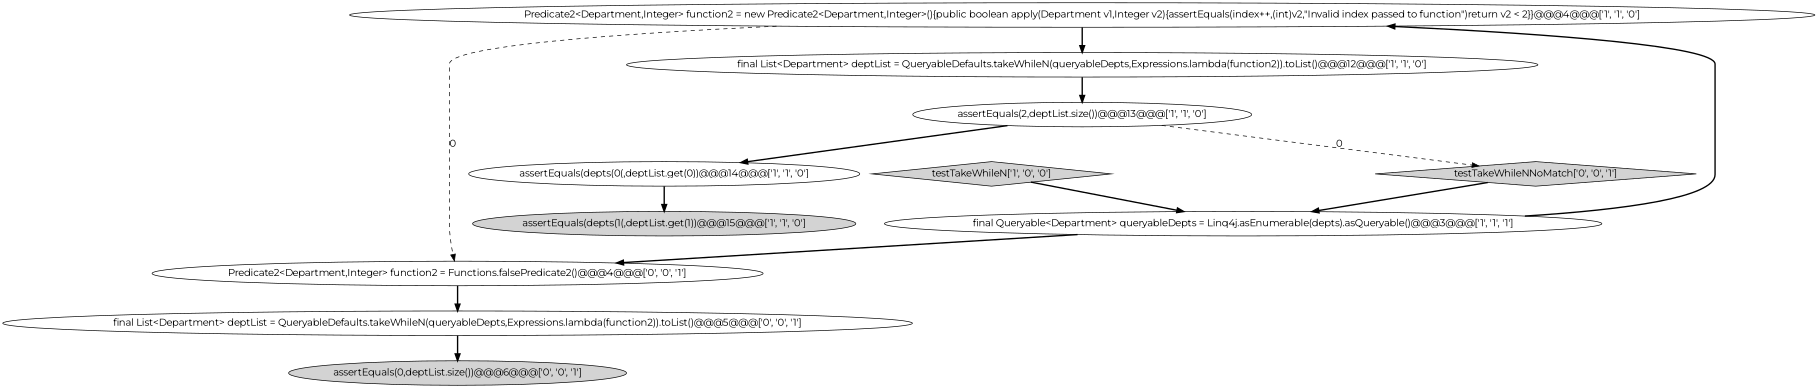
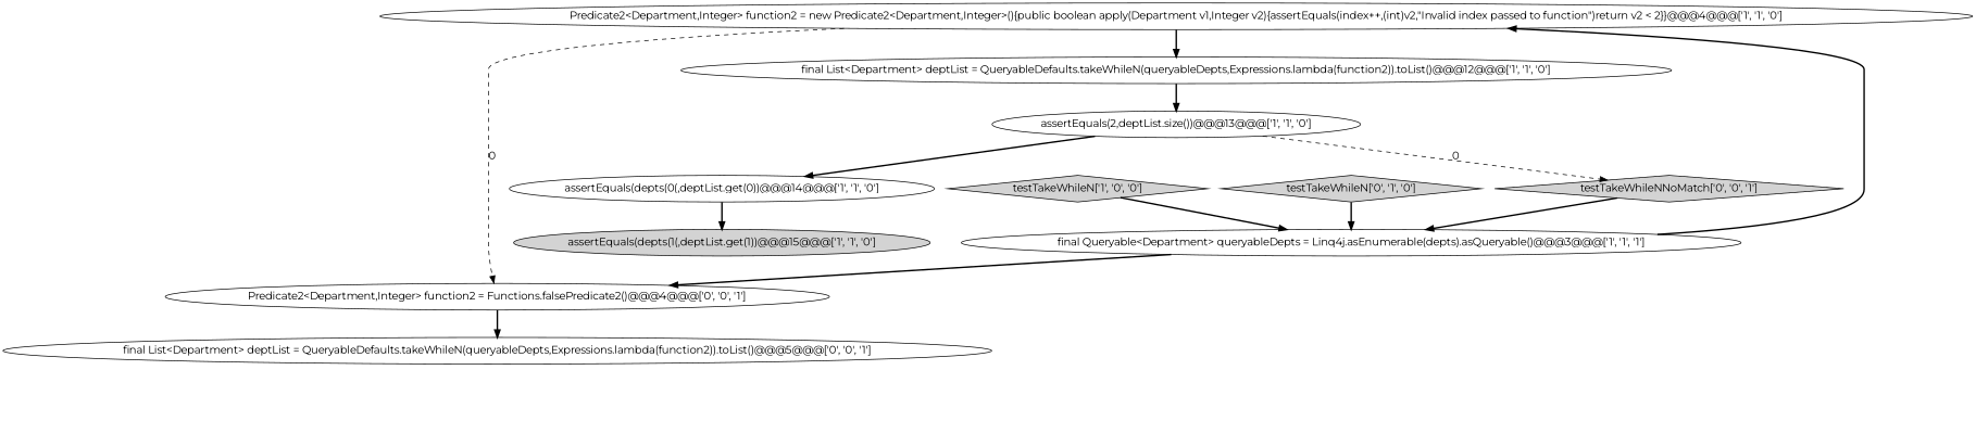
  digraph {
    fontname=Montserrat
    node [fillcolor=white fontname=Montserrat shape=ellipse style=filled]
    edge [fontname=Montserrat style=bold]
    n1 [label="Predicate2<Department,Integer> function2 = new Predicate2<Department,Integer>(){public boolean apply(Department v1,Integer v2){assertEquals(index++,(int)v2,\"Invalid index passed to function\")return v2 < 2}}@@@4@@@['1', '1', '0']"]
    n2 [label="final List<Department> deptList = QueryableDefaults.takeWhileN(queryableDepts,Expressions.lambda(function2)).toList()@@@12@@@['1', '1', '0']"]
    n3 [label="Predicate2<Department,Integer> function2 = Functions.falsePredicate2()@@@4@@@['0', '0', '1']"]
    n4 [label="assertEquals(2,deptList.size())@@@13@@@['1', '1', '0']"]
    n5 [label="final List<Department> deptList = QueryableDefaults.takeWhileN(queryableDepts,Expressions.lambda(function2)).toList()@@@5@@@['0', '0', '1']"]
-   n6 [fillcolor=lightgray label="assertEquals(0,deptList.size())@@@6@@@['0', '0', '1']"]
    n7 [fillcolor=lightgray label="testTakeWhileNNoMatch['0', '0', '1']" shape=diamond]
    n8 [label="final Queryable<Department> queryableDepts = Linq4j.asEnumerable(depts).asQueryable()@@@3@@@['1', '1', '1']"]
    n9 [label="assertEquals(depts(0(,deptList.get(0))@@@14@@@['1', '1', '0']"]
    n10 [fillcolor=lightgray label="assertEquals(depts(1(,deptList.get(1))@@@15@@@['1', '1', '0']"]
    n11 [fillcolor=lightgray label="testTakeWhileN['1', '0', '0']" shape=diamond]
+   n12 [fillcolor=lightgray label="testTakeWhileN['0', '1', '0']" shape=diamond]
    n1 -> n2
    n1 -> n3 [label=0 style=dashed]
    n2 -> n4
    n3 -> n5
    n4 -> n7 [label=0 style=dashed]
    n4 -> n9
-   n5 -> n6
    n7 -> n8
    n8 -> n1
    n8 -> n3
    n9 -> n10
    n11 -> n8
+   n12 -> n8
  }
